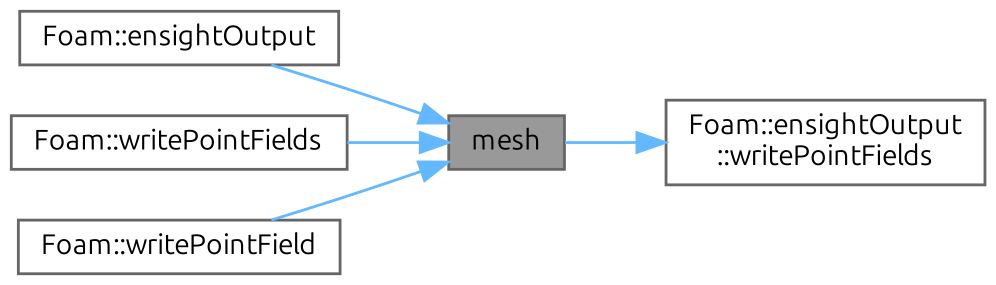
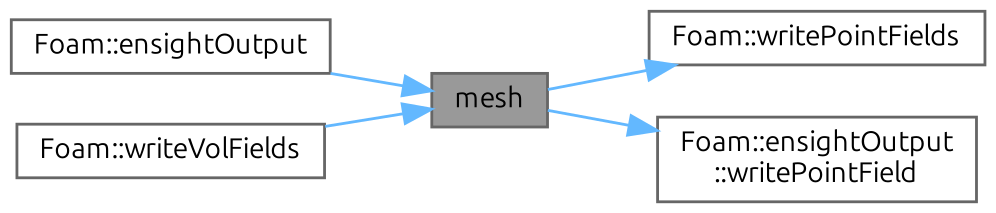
  digraph {
    fontname=Ubuntu
    rankdir=RL
    node [color=grey40 fillcolor=white fontname=Ubuntu fontsize=10 shape=box style=filled]
    edge [color=steelblue1 dir=back fontname=Ubuntu fontsize=10 labelfontname=Helvetica labelfontsize=10 style=solid]
    n1 [color=gray40 fillcolor=grey60 fontcolor=black height=0.2 label=mesh width=0.4]
    n2 [height=0.2 label="Foam::ensightOutput" width=0.4]
    n3 [height=0.2 label="Foam::writePointFields" width=0.4]
-   n4 [height=0.2 label="Foam::writePointField" width=0.4]
-   n5 [height=0.2 label="Foam::ensightOutput\l::writePointFields" width=0.4]
+   n4 [height=0.2 label="Foam::writeVolFields" width=0.4]
+   n5 [height=0.2 label="Foam::ensightOutput\l::writePointField" width=0.4]
    n1 -> n2
-   n1 -> n3
+   n3 -> n1
    n1 -> n4
    n5 -> n1
  }
